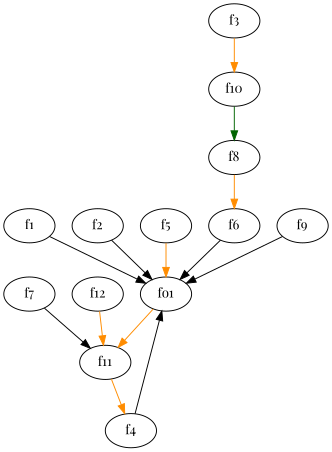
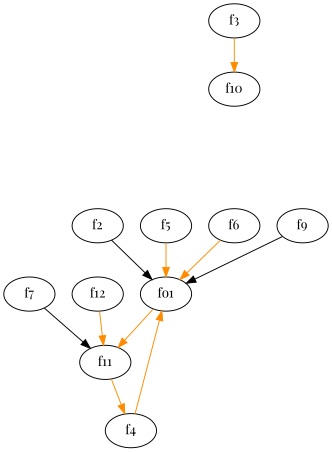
  strict digraph {
    fontname="Playfair Display"
    node [fontname="Playfair Display"]
    edge [color=black fontname="Playfair Display" weight=2]
-   f1
    fo1
    f11
    f2
    f3
    f10
-   f8
    f4
    f5
    f6
    f7
    f9
    f12
-   f1 -> fo1
    fo1 -> f11 [color=darkorange]
    f11 -> f4 [color=darkorange]
    f2 -> fo1
    f3 -> f10 [color=darkorange]
-   f10 -> f8 [color=darkgreen]
-   f8 -> f6 [color=darkorange]
-   f4 -> fo1
+   f4 -> fo1 [color=darkorange]
    f5 -> fo1 [color=darkorange]
-   f6 -> fo1
+   f6 -> fo1 [color=darkorange]
    f7 -> f11
    f9 -> fo1
    f12 -> f11 [color=darkorange]
  }
